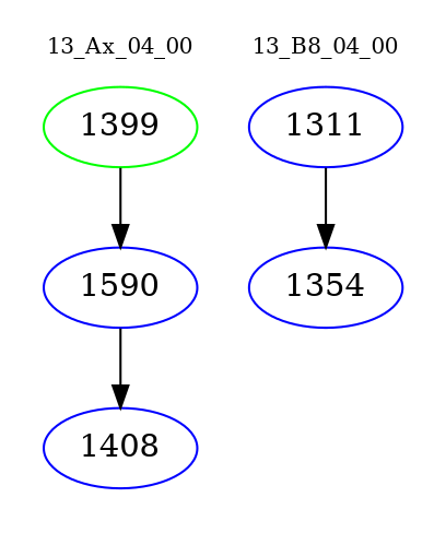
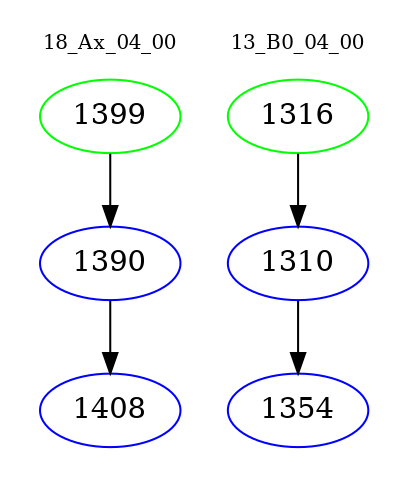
  digraph {
    node [color=blue]
    edge [color=black]
    n1 [color=green label=1399]
-   n2 [label=1590]
+   n2 [label=1390]
    n3 [label=1408]
-   n5 [label=1311]
+   n4 [color=green label=1316]
+   n5 [label=1310]
    n6 [label=1354]
    subgraph cluster_1 {
      color=white
      fontsize=10
-     label="13_Ax_04_00"
+     label="18_Ax_04_00"
      n1
      n2
      n3
    }
    subgraph cluster_2 {
      color=white
      fontsize=10
-     label="13_B8_04_00"
+     label="13_B0_04_00"
+     n4
      n5
      n6
    }
    n1 -> n2
    n2 -> n3
+   n4 -> n5
    n5 -> n6
  }
